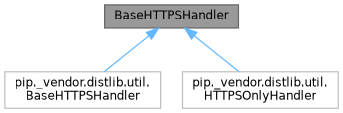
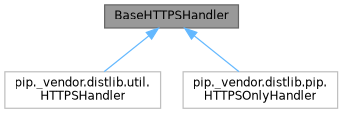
  digraph {
    node [color=grey75 fillcolor=white fontname=Helvetica fontsize=10 shape=box style=filled]
    edge [color=steelblue1 dir=back fontname=Helvetica fontsize=10 labelfontname=Helvetica labelfontsize=10 style=solid]
    n1 [color=gray40 fillcolor=grey60 fontcolor=black height=0.2 label=BaseHTTPSHandler width=0.4]
-   n2 [height=0.2 label="pip._vendor.distlib.util.\lBaseHTTPSHandler" width=0.4]
-   n3 [height=0.2 label="pip._vendor.distlib.util.\lHTTPSOnlyHandler" width=0.4]
+   n2 [height=0.2 label="pip._vendor.distlib.util.\lHTTPSHandler" width=0.4]
+   n3 [height=0.2 label="pip._vendor.distlib.pip.\lHTTPSOnlyHandler" width=0.4]
    n1 -> n2
    n1 -> n3
  }
